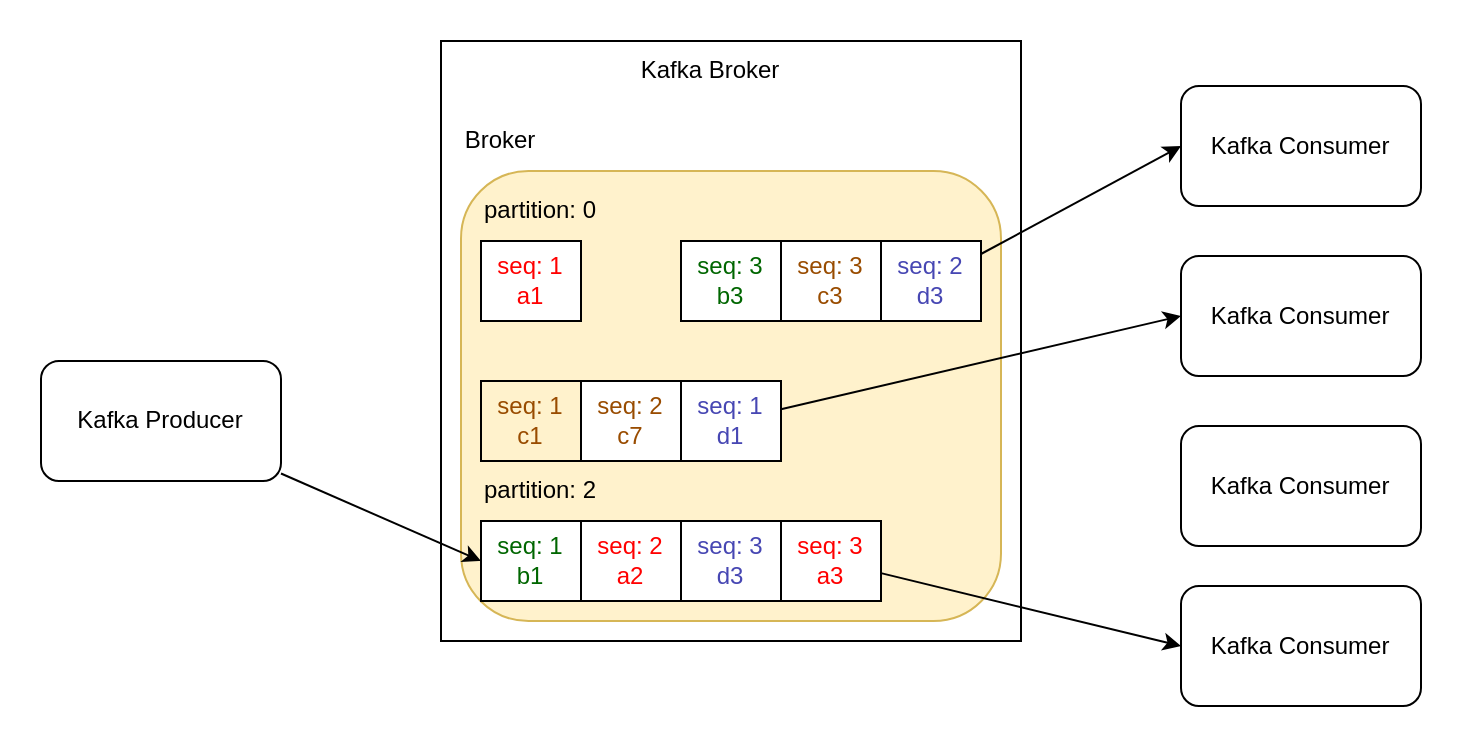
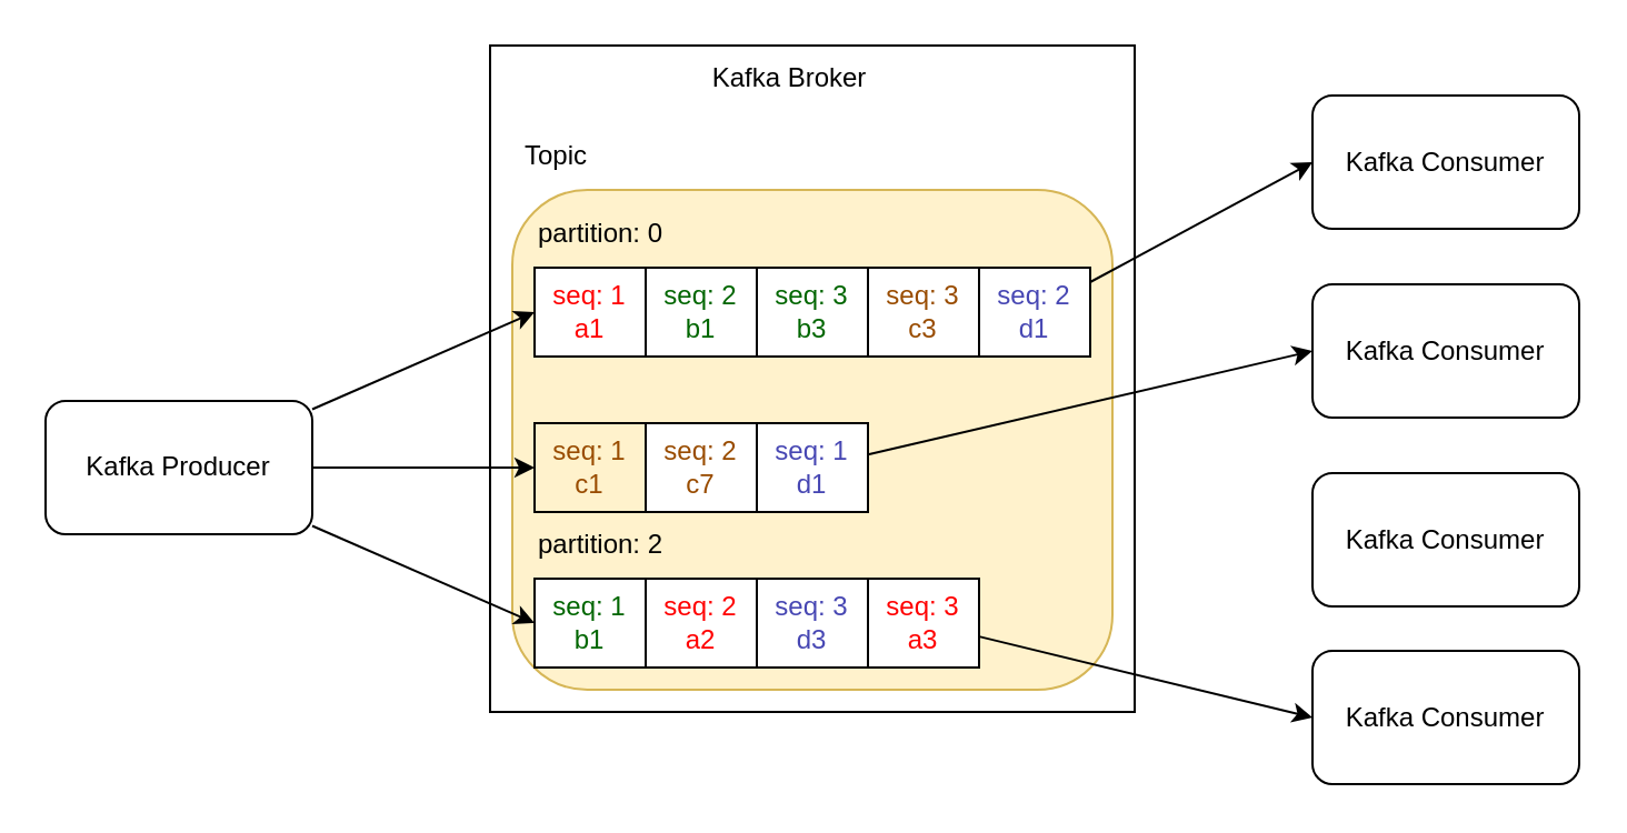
  <mxCell id="0" />
  <mxCell id="1" parent="0" />
  <mxCell id="2" value="Kafka Producer" style="rounded=1;whiteSpace=wrap;html=1;" parent="1" vertex="1"><mxGeometry x="20" y="180" width="120" height="60" as="geometry" /></mxCell>
  <mxCell id="3" value="" style="rounded=0;whiteSpace=wrap;html=1;" parent="1" vertex="1"><mxGeometry x="220" y="20" width="290" height="300" as="geometry" /></mxCell>
  <mxCell id="4" value="" style="rounded=1;whiteSpace=wrap;html=1;fillColor=#fff2cc;strokeColor=#d6b656;" parent="1" vertex="1"><mxGeometry x="230" y="85" width="270" height="225" as="geometry" /></mxCell>
  <mxCell id="5" value="Kafka Broker" style="text;html=1;align=center;verticalAlign=middle;whiteSpace=wrap;rounded=0;" parent="1" vertex="1"><mxGeometry x="310" y="20" width="90" height="30" as="geometry" /></mxCell>
  <mxCell id="6" value="&lt;font color=&quot;#ff0000&quot;&gt;seq: 1&lt;/font&gt;&lt;div&gt;&lt;font color=&quot;#ff0000&quot;&gt;a1&lt;/font&gt;&lt;/div&gt;" style="rounded=0;whiteSpace=wrap;html=1;" parent="1" vertex="1"><mxGeometry x="240" y="120" width="50" height="40" as="geometry" /></mxCell>
+ <mxCell id="7" value="&lt;font color=&quot;#006600&quot;&gt;seq: 2&lt;/font&gt;&lt;div&gt;&lt;font color=&quot;#006600&quot;&gt;b1&lt;/font&gt;&lt;/div&gt;" style="rounded=0;whiteSpace=wrap;html=1;" parent="1" vertex="1"><mxGeometry x="290" y="120" width="50" height="40" as="geometry" /></mxCell>
  <mxCell id="8" value="&lt;font color=&quot;#006600&quot;&gt;seq: 3&lt;/font&gt;&lt;div&gt;&lt;font color=&quot;#006600&quot;&gt;b3&lt;/font&gt;&lt;/div&gt;" style="rounded=0;whiteSpace=wrap;html=1;" parent="1" vertex="1"><mxGeometry x="340" y="120" width="50" height="40" as="geometry" /></mxCell>
  <mxCell id="9" value="&lt;font color=&quot;#994c00&quot;&gt;seq: 3&lt;/font&gt;&lt;div&gt;&lt;font color=&quot;#994c00&quot;&gt;c3&lt;/font&gt;&lt;/div&gt;" style="rounded=0;whiteSpace=wrap;html=1;" parent="1" vertex="1"><mxGeometry x="390" y="120" width="50" height="40" as="geometry" /></mxCell>
  <mxCell id="10" style="rounded=0;orthogonalLoop=1;jettySize=auto;html=1;entryX=0;entryY=0.5;entryDx=0;entryDy=0;" edge="1" parent="1" source="11" target="28"><mxGeometry relative="1" as="geometry" /></mxCell>
- <mxCell id="11" value="&lt;font color=&quot;#4747b3&quot;&gt;seq: 2&lt;/font&gt;&lt;div&gt;&lt;font color=&quot;#4747b3&quot;&gt;d3&lt;/font&gt;&lt;/div&gt;" style="rounded=0;whiteSpace=wrap;html=1;" parent="1" vertex="1"><mxGeometry x="440" y="120" width="50" height="40" as="geometry" /></mxCell>
+ <mxCell id="11" value="&lt;font color=&quot;#4747b3&quot;&gt;seq: 2&lt;/font&gt;&lt;div&gt;&lt;font color=&quot;#4747b3&quot;&gt;d1&lt;/font&gt;&lt;/div&gt;" style="rounded=0;whiteSpace=wrap;html=1;" parent="1" vertex="1"><mxGeometry x="440" y="120" width="50" height="40" as="geometry" /></mxCell>
  <mxCell id="12" value="&lt;font color=&quot;#994c00&quot;&gt;seq: 1&lt;/font&gt;&lt;div&gt;&lt;font color=&quot;#994c00&quot;&gt;c1&lt;/font&gt;&lt;/div&gt;" style="rounded=0;whiteSpace=wrap;html=1;fillColor=#fff2cc;" parent="1" vertex="1"><mxGeometry x="240" y="190" width="50" height="40" as="geometry" /></mxCell>
  <mxCell id="13" value="&lt;font color=&quot;#994c00&quot;&gt;seq: 2&lt;/font&gt;&lt;div&gt;&lt;font color=&quot;#994c00&quot;&gt;c7&lt;/font&gt;&lt;/div&gt;" style="rounded=0;whiteSpace=wrap;html=1;" parent="1" vertex="1"><mxGeometry x="290" y="190" width="50" height="40" as="geometry" /></mxCell>
  <mxCell id="14" style="rounded=0;orthogonalLoop=1;jettySize=auto;html=1;entryX=0;entryY=0.5;entryDx=0;entryDy=0;" edge="1" parent="1" source="15" target="24"><mxGeometry relative="1" as="geometry" /></mxCell>
  <mxCell id="15" value="&lt;font color=&quot;#4747b3&quot;&gt;seq: 1&lt;/font&gt;&lt;div&gt;&lt;font color=&quot;#4747b3&quot;&gt;d1&lt;/font&gt;&lt;/div&gt;" style="rounded=0;whiteSpace=wrap;html=1;" parent="1" vertex="1"><mxGeometry x="340" y="190" width="50" height="40" as="geometry" /></mxCell>
  <mxCell id="16" value="&lt;font color=&quot;#006600&quot;&gt;seq: 1&lt;/font&gt;&lt;div&gt;&lt;font color=&quot;#006600&quot;&gt;b1&lt;/font&gt;&lt;/div&gt;" style="rounded=0;whiteSpace=wrap;html=1;" parent="1" vertex="1"><mxGeometry x="240" y="260" width="50" height="40" as="geometry" /></mxCell>
  <mxCell id="17" value="&lt;font color=&quot;#ff0000&quot;&gt;seq: 2&lt;/font&gt;&lt;div&gt;&lt;font color=&quot;#ff0000&quot;&gt;a2&lt;/font&gt;&lt;/div&gt;" style="rounded=0;whiteSpace=wrap;html=1;" parent="1" vertex="1"><mxGeometry x="290" y="260" width="50" height="40" as="geometry" /></mxCell>
  <mxCell id="18" value="&lt;font color=&quot;#4747b3&quot;&gt;seq: 3&lt;/font&gt;&lt;div&gt;&lt;font color=&quot;#4747b3&quot;&gt;d3&lt;/font&gt;&lt;/div&gt;" style="rounded=0;whiteSpace=wrap;html=1;" parent="1" vertex="1"><mxGeometry x="340" y="260" width="50" height="40" as="geometry" /></mxCell>
  <mxCell id="19" style="rounded=0;orthogonalLoop=1;jettySize=auto;html=1;entryX=0;entryY=0.5;entryDx=0;entryDy=0;" edge="1" parent="1" source="20" target="30"><mxGeometry relative="1" as="geometry" /></mxCell>
  <mxCell id="20" value="&lt;font color=&quot;#ff0000&quot;&gt;seq: 3&lt;/font&gt;&lt;div&gt;&lt;font color=&quot;#ff0000&quot;&gt;a3&lt;/font&gt;&lt;/div&gt;" style="rounded=0;whiteSpace=wrap;html=1;" parent="1" vertex="1"><mxGeometry x="390" y="260" width="50" height="40" as="geometry" /></mxCell>
  <mxCell id="21" value="partition: 0" style="text;html=1;align=center;verticalAlign=middle;whiteSpace=wrap;rounded=0;" parent="1" vertex="1"><mxGeometry x="240" y="90" width="60" height="30" as="geometry" /></mxCell>
  <mxCell id="22" value="partition: 2" style="text;html=1;align=center;verticalAlign=middle;whiteSpace=wrap;rounded=0;" parent="1" vertex="1"><mxGeometry x="240" y="230" width="60" height="30" as="geometry" /></mxCell>
- <mxCell id="23" value="Broker" style="text;html=1;align=center;verticalAlign=middle;whiteSpace=wrap;rounded=0;" parent="1" vertex="1"><mxGeometry x="220" y="55" width="60" height="30" as="geometry" /></mxCell>
+ <mxCell id="23" value="Topic" style="text;html=1;align=center;verticalAlign=middle;whiteSpace=wrap;rounded=0;" parent="1" vertex="1"><mxGeometry x="220" y="55" width="60" height="30" as="geometry" /></mxCell>
  <mxCell id="24" value="Kafka Consumer" style="rounded=1;whiteSpace=wrap;html=1;" parent="1" vertex="1"><mxGeometry x="590" y="127.5" width="120" height="60" as="geometry" /></mxCell>
+ <mxCell id="25" style="rounded=0;orthogonalLoop=1;jettySize=auto;html=1;entryX=0;entryY=0.5;entryDx=0;entryDy=0;" parent="1" source="2" target="6" edge="1"><mxGeometry relative="1" as="geometry" /></mxCell>
+ <mxCell id="26" style="edgeStyle=orthogonalEdgeStyle;rounded=0;orthogonalLoop=1;jettySize=auto;html=1;entryX=0;entryY=0.5;entryDx=0;entryDy=0;" parent="1" source="2" target="12" edge="1"><mxGeometry relative="1" as="geometry" /></mxCell>
  <mxCell id="27" style="rounded=0;orthogonalLoop=1;jettySize=auto;html=1;entryX=0;entryY=0.5;entryDx=0;entryDy=0;" parent="1" source="2" target="16" edge="1"><mxGeometry relative="1" as="geometry" /></mxCell>
  <mxCell id="28" value="Kafka Consumer" style="rounded=1;whiteSpace=wrap;html=1;" vertex="1" parent="1"><mxGeometry x="590" y="42.5" width="120" height="60" as="geometry" /></mxCell>
  <mxCell id="29" value="Kafka Consumer" style="rounded=1;whiteSpace=wrap;html=1;" vertex="1" parent="1"><mxGeometry x="590" y="212.5" width="120" height="60" as="geometry" /></mxCell>
  <mxCell id="30" value="Kafka Consumer" style="rounded=1;whiteSpace=wrap;html=1;" vertex="1" parent="1"><mxGeometry x="590" y="292.5" width="120" height="60" as="geometry" /></mxCell>
